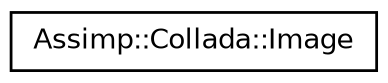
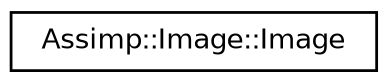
  digraph {
    rankdir=LR
-   n1 [color=black fillcolor=white fontname=Helvetica fontsize=10 height=0.2 label="Assimp::Collada::Image" shape=record style=filled width=0.4]
+   n1 [color=black fillcolor=white fontname=Helvetica fontsize=10 height=0.2 label="Assimp::Image::Image" shape=record style=filled width=0.4]
  }
